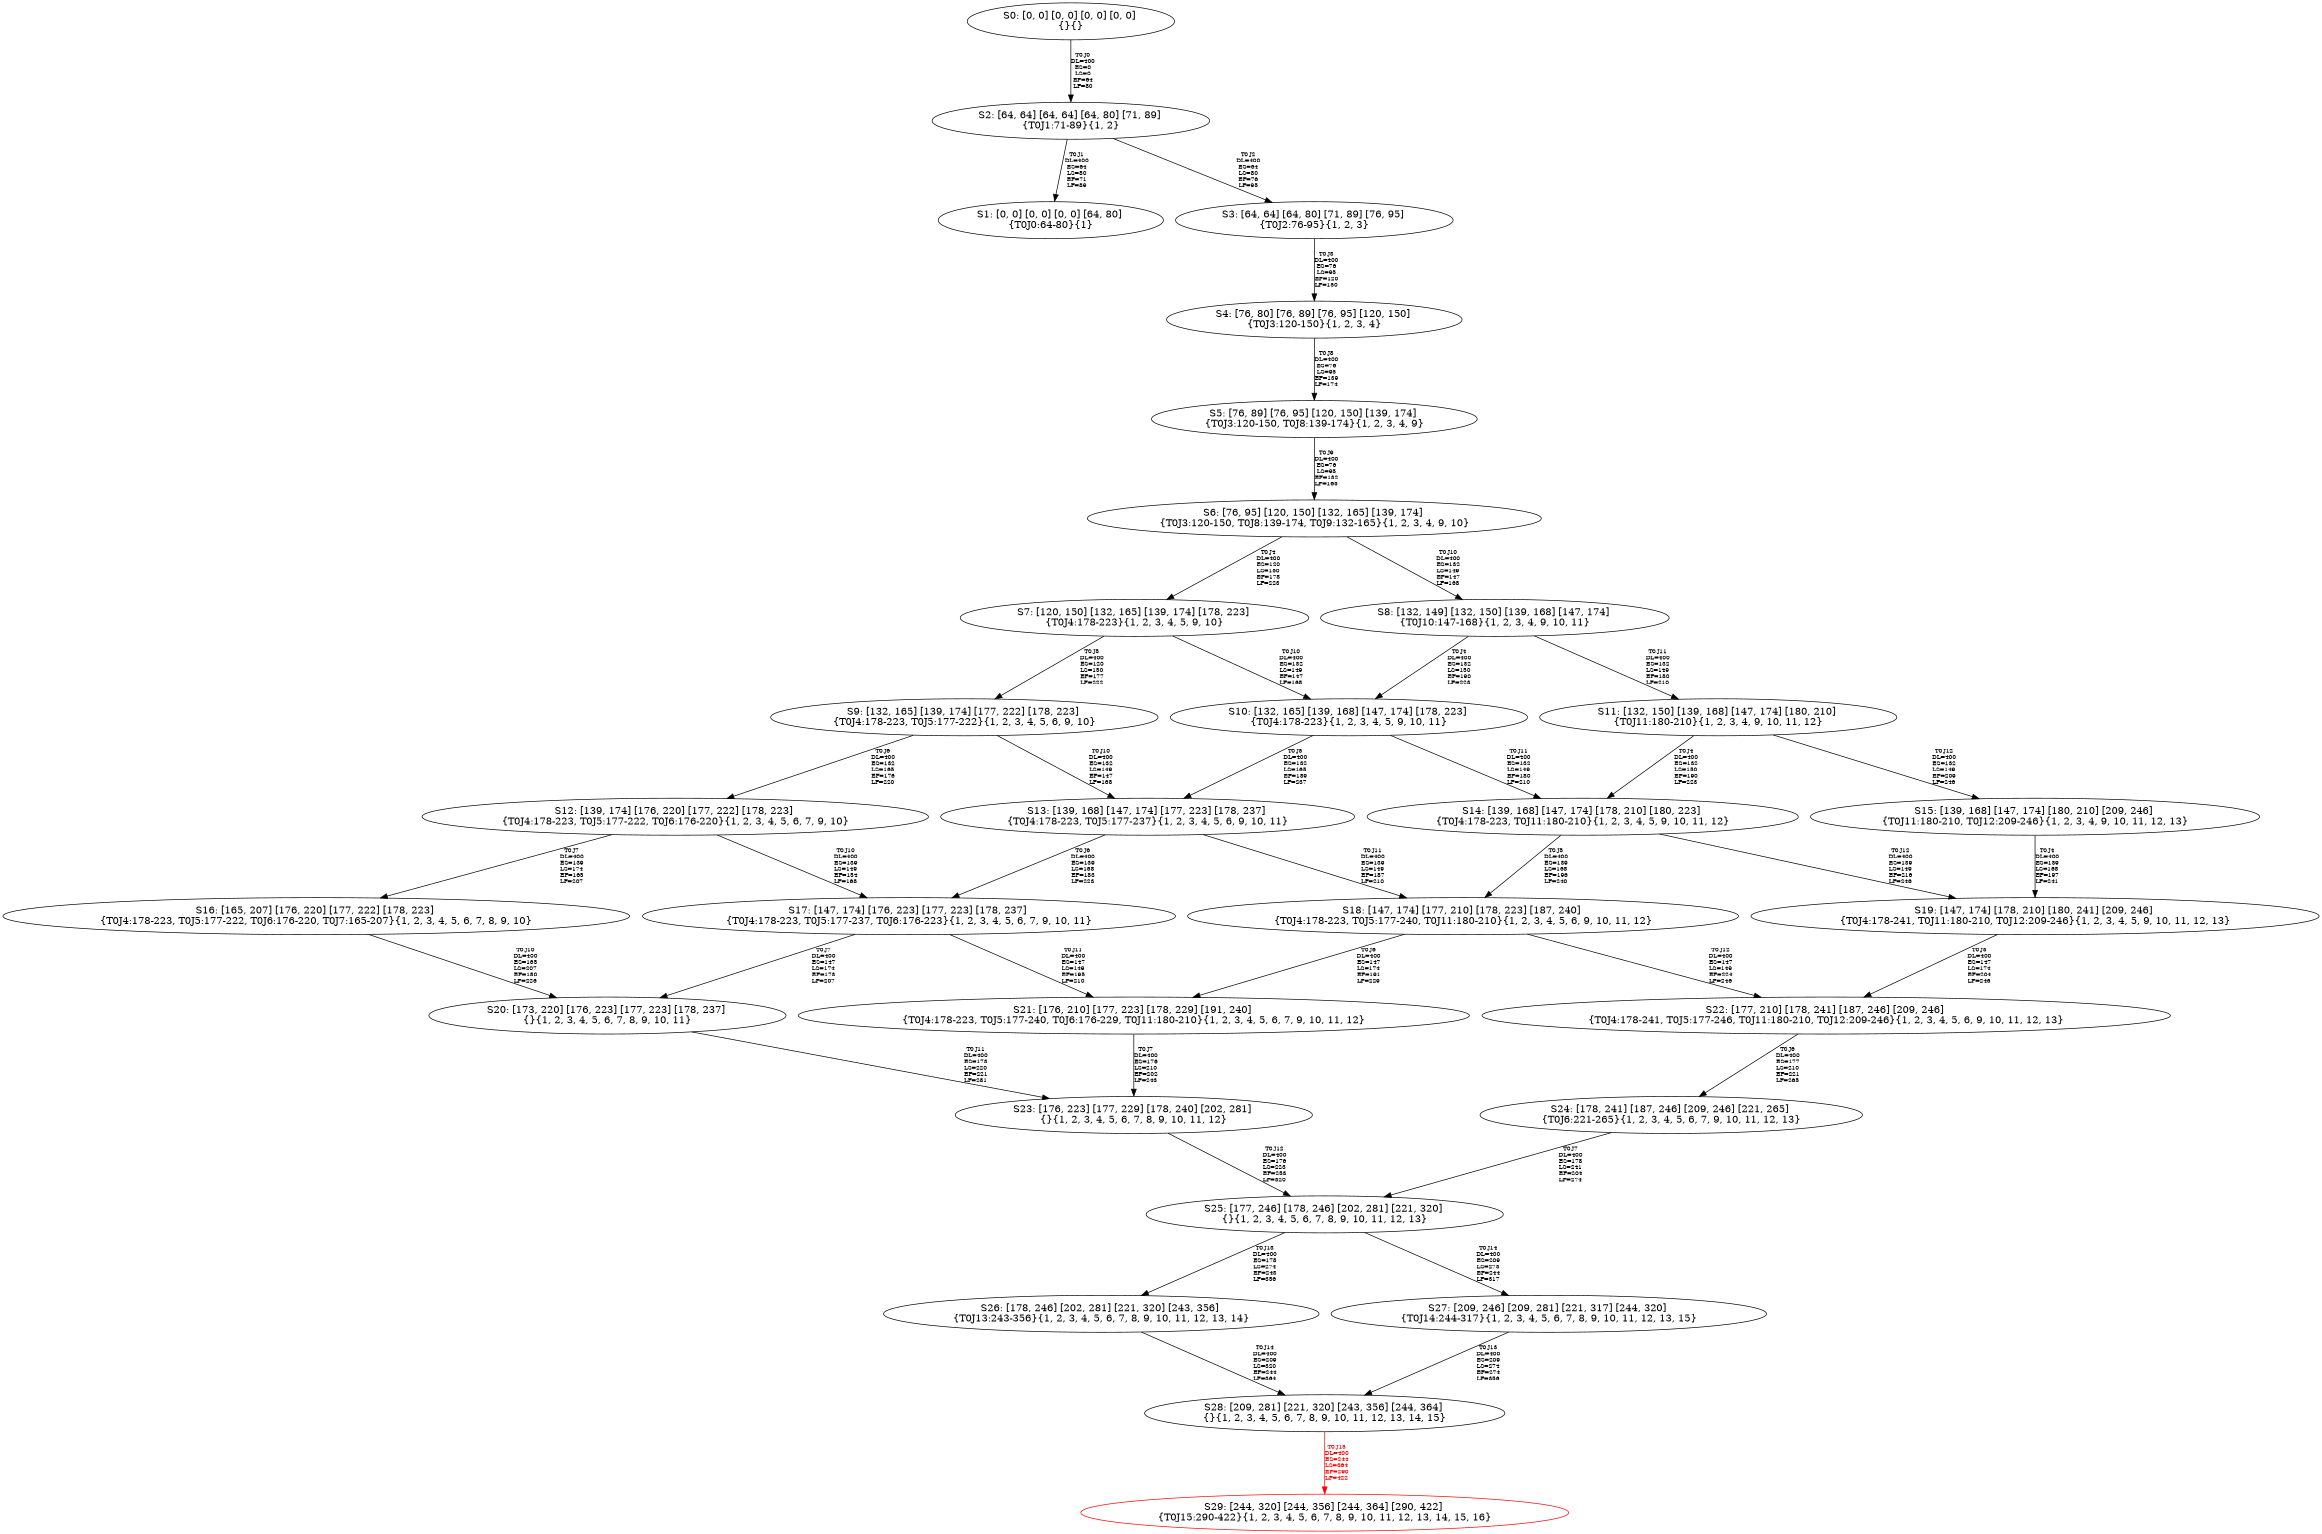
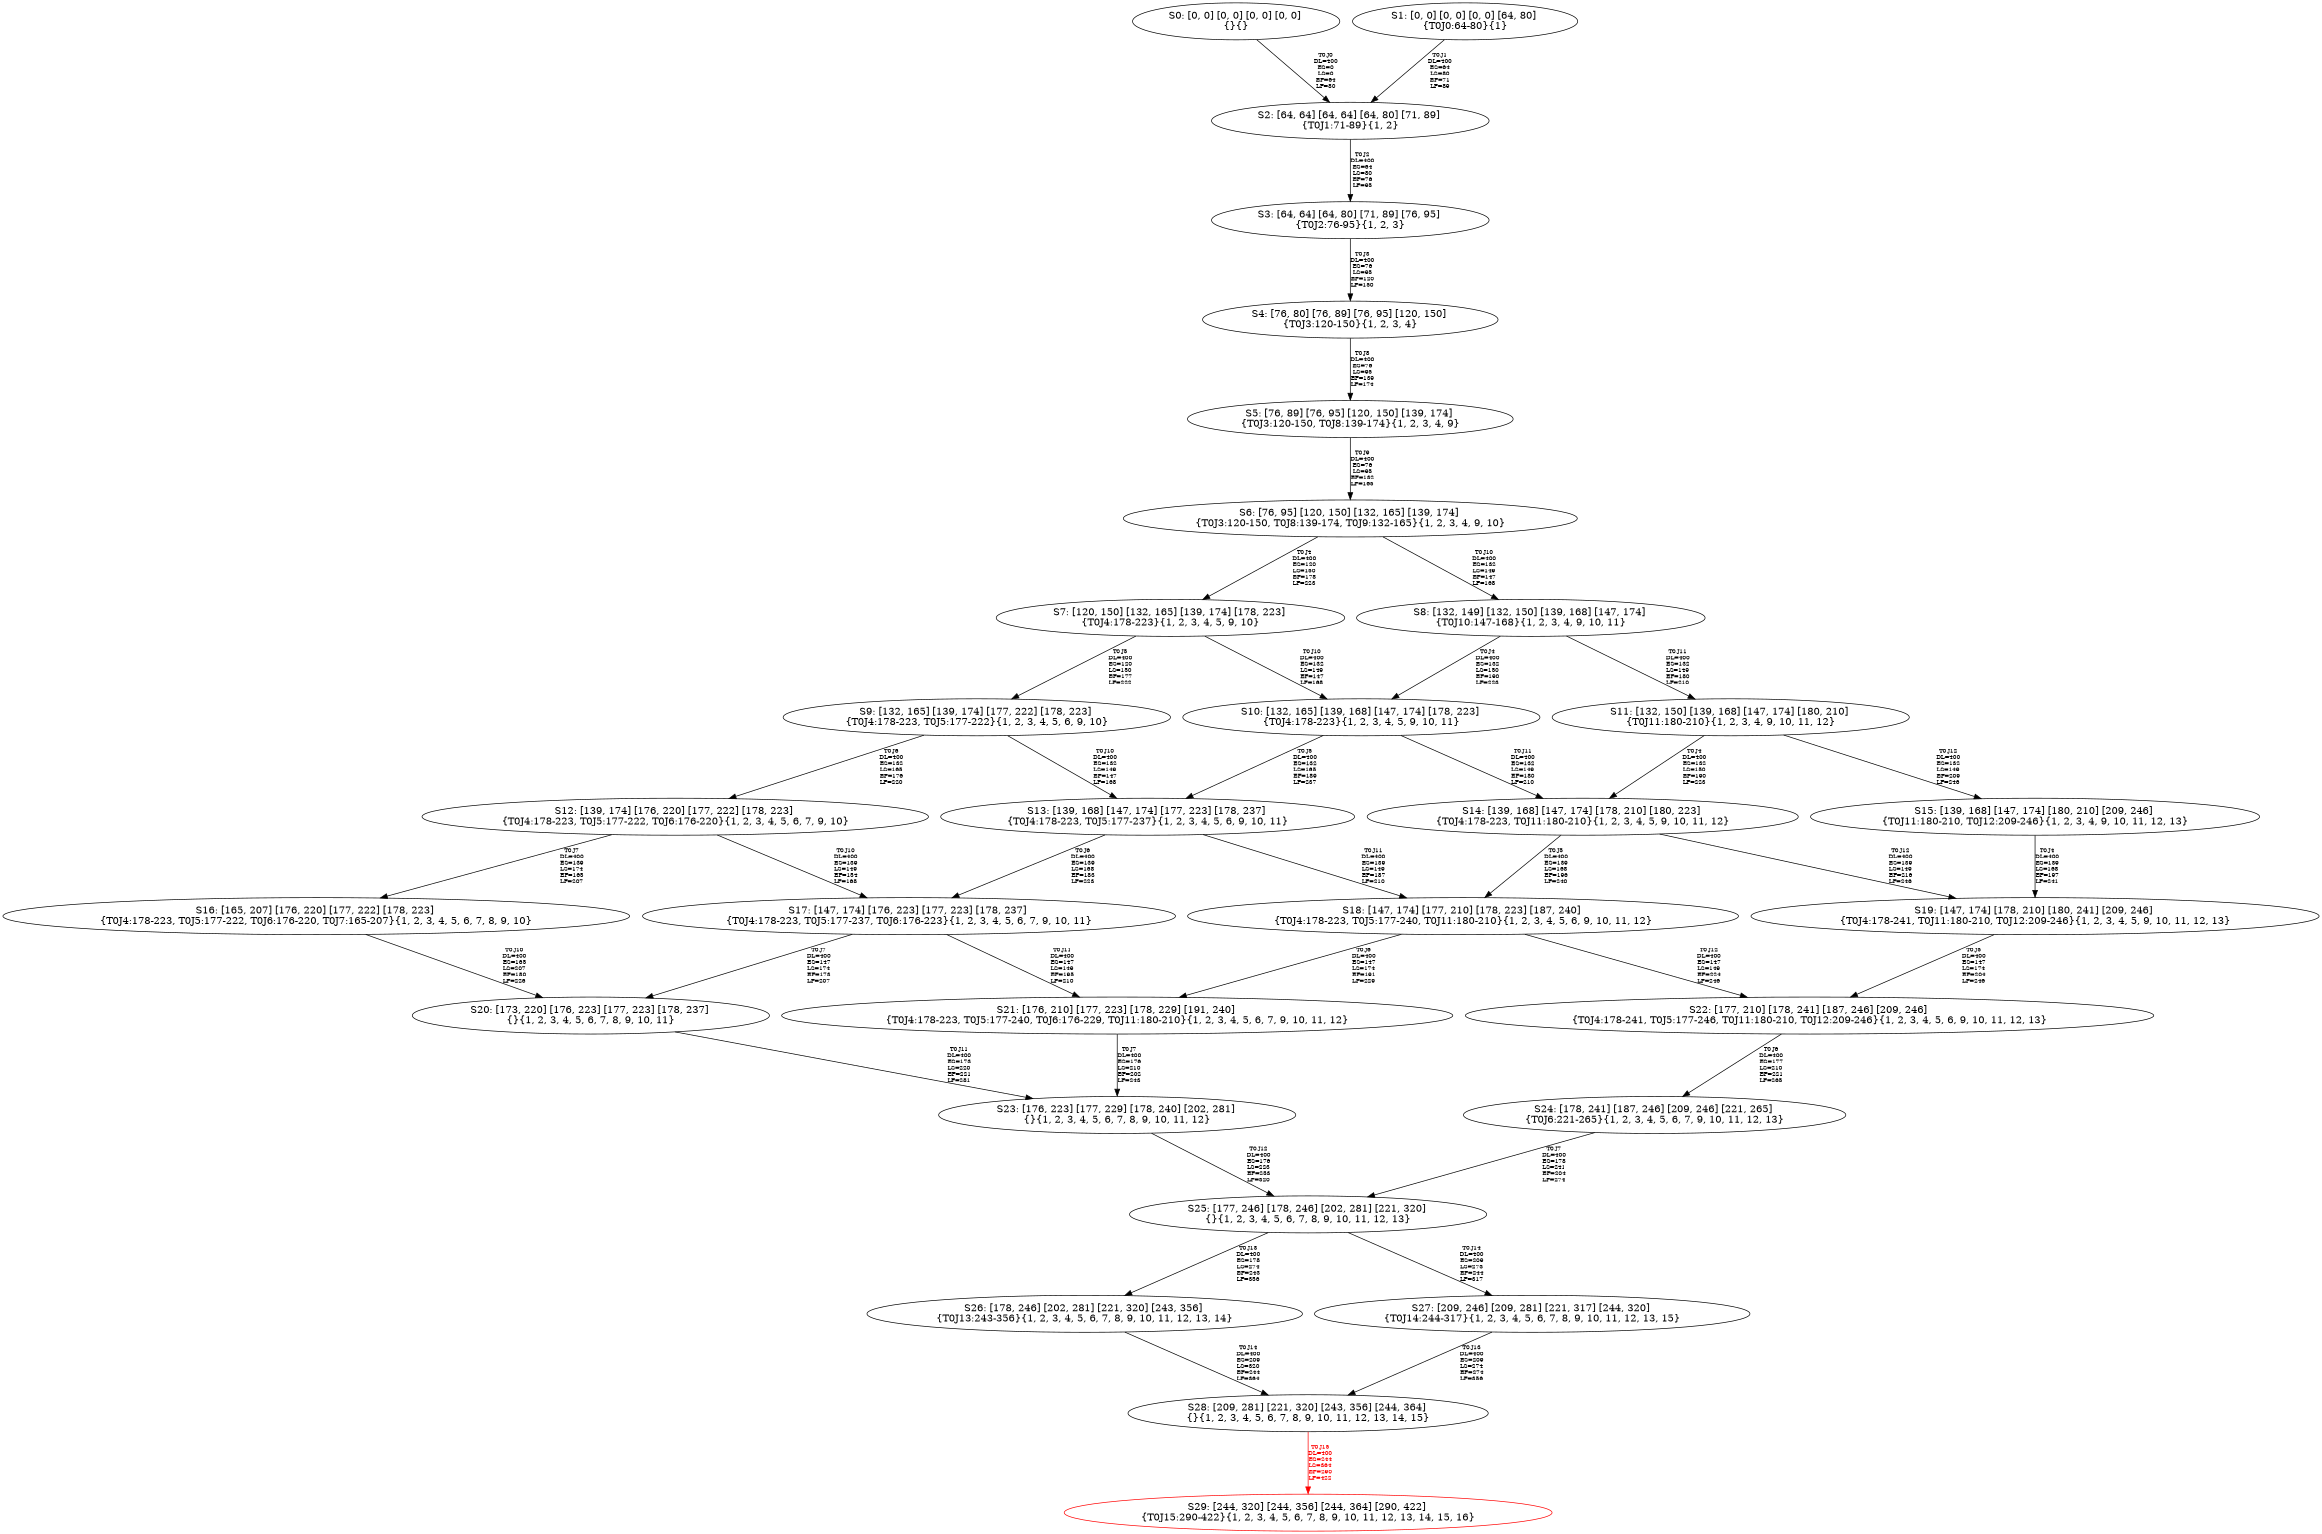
  digraph {
    edge [fontsize=8]
    n1 [label="S0: [0, 0] [0, 0] [0, 0] [0, 0] \n{}{}"]
    n2 [label="S2: [64, 64] [64, 64] [64, 80] [71, 89] \n{T0J1:71-89}{1, 2}"]
    n3 [label="S1: [0, 0] [0, 0] [0, 0] [64, 80] \n{T0J0:64-80}{1}"]
    n4 [label="S3: [64, 64] [64, 80] [71, 89] [76, 95] \n{T0J2:76-95}{1, 2, 3}"]
    n5 [label="S4: [76, 80] [76, 89] [76, 95] [120, 150] \n{T0J3:120-150}{1, 2, 3, 4}"]
    n6 [label="S5: [76, 89] [76, 95] [120, 150] [139, 174] \n{T0J3:120-150, T0J8:139-174}{1, 2, 3, 4, 9}"]
    n7 [label="S6: [76, 95] [120, 150] [132, 165] [139, 174] \n{T0J3:120-150, T0J8:139-174, T0J9:132-165}{1, 2, 3, 4, 9, 10}"]
    n8 [label="S7: [120, 150] [132, 165] [139, 174] [178, 223] \n{T0J4:178-223}{1, 2, 3, 4, 5, 9, 10}"]
    n9 [label="S8: [132, 149] [132, 150] [139, 168] [147, 174] \n{T0J10:147-168}{1, 2, 3, 4, 9, 10, 11}"]
    n10 [label="S9: [132, 165] [139, 174] [177, 222] [178, 223] \n{T0J4:178-223, T0J5:177-222}{1, 2, 3, 4, 5, 6, 9, 10}"]
    n11 [label="S10: [132, 165] [139, 168] [147, 174] [178, 223] \n{T0J4:178-223}{1, 2, 3, 4, 5, 9, 10, 11}"]
    n12 [label="S11: [132, 150] [139, 168] [147, 174] [180, 210] \n{T0J11:180-210}{1, 2, 3, 4, 9, 10, 11, 12}"]
    n13 [label="S12: [139, 174] [176, 220] [177, 222] [178, 223] \n{T0J4:178-223, T0J5:177-222, T0J6:176-220}{1, 2, 3, 4, 5, 6, 7, 9, 10}"]
    n14 [label="S13: [139, 168] [147, 174] [177, 223] [178, 237] \n{T0J4:178-223, T0J5:177-237}{1, 2, 3, 4, 5, 6, 9, 10, 11}"]
    n15 [label="S14: [139, 168] [147, 174] [178, 210] [180, 223] \n{T0J4:178-223, T0J11:180-210}{1, 2, 3, 4, 5, 9, 10, 11, 12}"]
    n16 [label="S15: [139, 168] [147, 174] [180, 210] [209, 246] \n{T0J11:180-210, T0J12:209-246}{1, 2, 3, 4, 9, 10, 11, 12, 13}"]
    n17 [label="S16: [165, 207] [176, 220] [177, 222] [178, 223] \n{T0J4:178-223, T0J5:177-222, T0J6:176-220, T0J7:165-207}{1, 2, 3, 4, 5, 6, 7, 8, 9, 10}"]
    n18 [label="S17: [147, 174] [176, 223] [177, 223] [178, 237] \n{T0J4:178-223, T0J5:177-237, T0J6:176-223}{1, 2, 3, 4, 5, 6, 7, 9, 10, 11}"]
    n19 [label="S18: [147, 174] [177, 210] [178, 223] [187, 240] \n{T0J4:178-223, T0J5:177-240, T0J11:180-210}{1, 2, 3, 4, 5, 6, 9, 10, 11, 12}"]
    n20 [label="S19: [147, 174] [178, 210] [180, 241] [209, 246] \n{T0J4:178-241, T0J11:180-210, T0J12:209-246}{1, 2, 3, 4, 5, 9, 10, 11, 12, 13}"]
    n21 [label="S20: [173, 220] [176, 223] [177, 223] [178, 237] \n{}{1, 2, 3, 4, 5, 6, 7, 8, 9, 10, 11}"]
    n22 [label="S21: [176, 210] [177, 223] [178, 229] [191, 240] \n{T0J4:178-223, T0J5:177-240, T0J6:176-229, T0J11:180-210}{1, 2, 3, 4, 5, 6, 7, 9, 10, 11, 12}"]
    n23 [label="S22: [177, 210] [178, 241] [187, 246] [209, 246] \n{T0J4:178-241, T0J5:177-246, T0J11:180-210, T0J12:209-246}{1, 2, 3, 4, 5, 6, 9, 10, 11, 12, 13}"]
    n24 [label="S23: [176, 223] [177, 229] [178, 240] [202, 281] \n{}{1, 2, 3, 4, 5, 6, 7, 8, 9, 10, 11, 12}"]
    n25 [label="S24: [178, 241] [187, 246] [209, 246] [221, 265] \n{T0J6:221-265}{1, 2, 3, 4, 5, 6, 7, 9, 10, 11, 12, 13}"]
    n26 [label="S25: [177, 246] [178, 246] [202, 281] [221, 320] \n{}{1, 2, 3, 4, 5, 6, 7, 8, 9, 10, 11, 12, 13}"]
    n27 [label="S26: [178, 246] [202, 281] [221, 320] [243, 356] \n{T0J13:243-356}{1, 2, 3, 4, 5, 6, 7, 8, 9, 10, 11, 12, 13, 14}"]
    n28 [label="S27: [209, 246] [209, 281] [221, 317] [244, 320] \n{T0J14:244-317}{1, 2, 3, 4, 5, 6, 7, 8, 9, 10, 11, 12, 13, 15}"]
    n29 [label="S28: [209, 281] [221, 320] [243, 356] [244, 364] \n{}{1, 2, 3, 4, 5, 6, 7, 8, 9, 10, 11, 12, 13, 14, 15}"]
    n30 [color=Red label="S29: [244, 320] [244, 356] [244, 364] [290, 422] \n{T0J15:290-422}{1, 2, 3, 4, 5, 6, 7, 8, 9, 10, 11, 12, 13, 14, 15, 16}"]
    n1 -> n2 [label="T0 J0\nDL=400\nES=0\nLS=0\nEF=64\nLF=80"]
    n2 -> n4 [label="T0 J2\nDL=400\nES=64\nLS=80\nEF=76\nLF=95"]
-   n2 -> n3 [label="T0 J1\nDL=400\nES=64\nLS=80\nEF=71\nLF=89"]
+   n3 -> n2 [label="T0 J1\nDL=400\nES=64\nLS=80\nEF=71\nLF=89"]
    n4 -> n5 [label="T0 J3\nDL=400\nES=76\nLS=95\nEF=120\nLF=150"]
    n5 -> n6 [label="T0 J8\nDL=400\nES=76\nLS=95\nEF=139\nLF=174"]
    n6 -> n7 [label="T0 J9\nDL=400\nES=76\nLS=95\nEF=132\nLF=165"]
    n7 -> n8 [label="T0 J4\nDL=400\nES=120\nLS=150\nEF=178\nLF=223"]
    n7 -> n9 [label="T0 J10\nDL=400\nES=132\nLS=149\nEF=147\nLF=168"]
    n8 -> n10 [label="T0 J5\nDL=400\nES=120\nLS=150\nEF=177\nLF=222"]
    n8 -> n11 [label="T0 J10\nDL=400\nES=132\nLS=149\nEF=147\nLF=168"]
    n9 -> n11 [label="T0 J4\nDL=400\nES=132\nLS=150\nEF=190\nLF=223"]
    n9 -> n12 [label="T0 J11\nDL=400\nES=132\nLS=149\nEF=180\nLF=210"]
    n10 -> n13 [label="T0 J6\nDL=400\nES=132\nLS=165\nEF=176\nLF=220"]
    n10 -> n14 [label="T0 J10\nDL=400\nES=132\nLS=149\nEF=147\nLF=168"]
    n11 -> n14 [label="T0 J5\nDL=400\nES=132\nLS=165\nEF=189\nLF=237"]
    n11 -> n15 [label="T0 J11\nDL=400\nES=132\nLS=149\nEF=180\nLF=210"]
    n12 -> n15 [label="T0 J4\nDL=400\nES=132\nLS=150\nEF=190\nLF=223"]
    n12 -> n16 [label="T0 J12\nDL=400\nES=132\nLS=149\nEF=209\nLF=246"]
    n13 -> n17 [label="T0 J7\nDL=400\nES=139\nLS=174\nEF=165\nLF=207"]
    n13 -> n18 [label="T0 J10\nDL=400\nES=139\nLS=149\nEF=154\nLF=168"]
    n14 -> n18 [label="T0 J6\nDL=400\nES=139\nLS=168\nEF=183\nLF=223"]
    n14 -> n19 [label="T0 J11\nDL=400\nES=139\nLS=149\nEF=187\nLF=210"]
    n15 -> n19 [label="T0 J5\nDL=400\nES=139\nLS=168\nEF=196\nLF=240"]
    n15 -> n20 [label="T0 J12\nDL=400\nES=139\nLS=149\nEF=216\nLF=246"]
    n16 -> n20 [label="T0 J4\nDL=400\nES=139\nLS=168\nEF=197\nLF=241"]
    n17 -> n21 [label="T0 J10\nDL=400\nES=165\nLS=207\nEF=180\nLF=226"]
    n18 -> n21 [label="T0 J7\nDL=400\nES=147\nLS=174\nEF=173\nLF=207"]
    n18 -> n22 [label="T0 J11\nDL=400\nES=147\nLS=149\nEF=195\nLF=210"]
    n19 -> n22 [label="T0 J6\nDL=400\nES=147\nLS=174\nEF=191\nLF=229"]
    n19 -> n23 [label="T0 J12\nDL=400\nES=147\nLS=149\nEF=224\nLF=246"]
    n20 -> n23 [label="T0 J5\nDL=400\nES=147\nLS=174\nEF=204\nLF=246"]
    n21 -> n24 [label="T0 J11\nDL=400\nES=173\nLS=220\nEF=221\nLF=281"]
    n22 -> n24 [label="T0 J7\nDL=400\nES=176\nLS=210\nEF=202\nLF=243"]
    n23 -> n25 [label="T0 J6\nDL=400\nES=177\nLS=210\nEF=221\nLF=265"]
    n24 -> n26 [label="T0 J12\nDL=400\nES=176\nLS=223\nEF=253\nLF=320"]
    n25 -> n26 [label="T0 J7\nDL=400\nES=178\nLS=241\nEF=204\nLF=274"]
    n26 -> n27 [label="T0 J13\nDL=400\nES=178\nLS=274\nEF=243\nLF=356"]
    n26 -> n28 [label="T0 J14\nDL=400\nES=209\nLS=273\nEF=244\nLF=317"]
    n27 -> n29 [label="T0 J14\nDL=400\nES=209\nLS=320\nEF=244\nLF=364"]
    n28 -> n29 [label="T0 J13\nDL=400\nES=209\nLS=274\nEF=274\nLF=356"]
    n29 -> n30 [color=Red fontcolor=Red label="T0 J15\nDL=400\nES=244\nLS=364\nEF=290\nLF=422"]
  }
